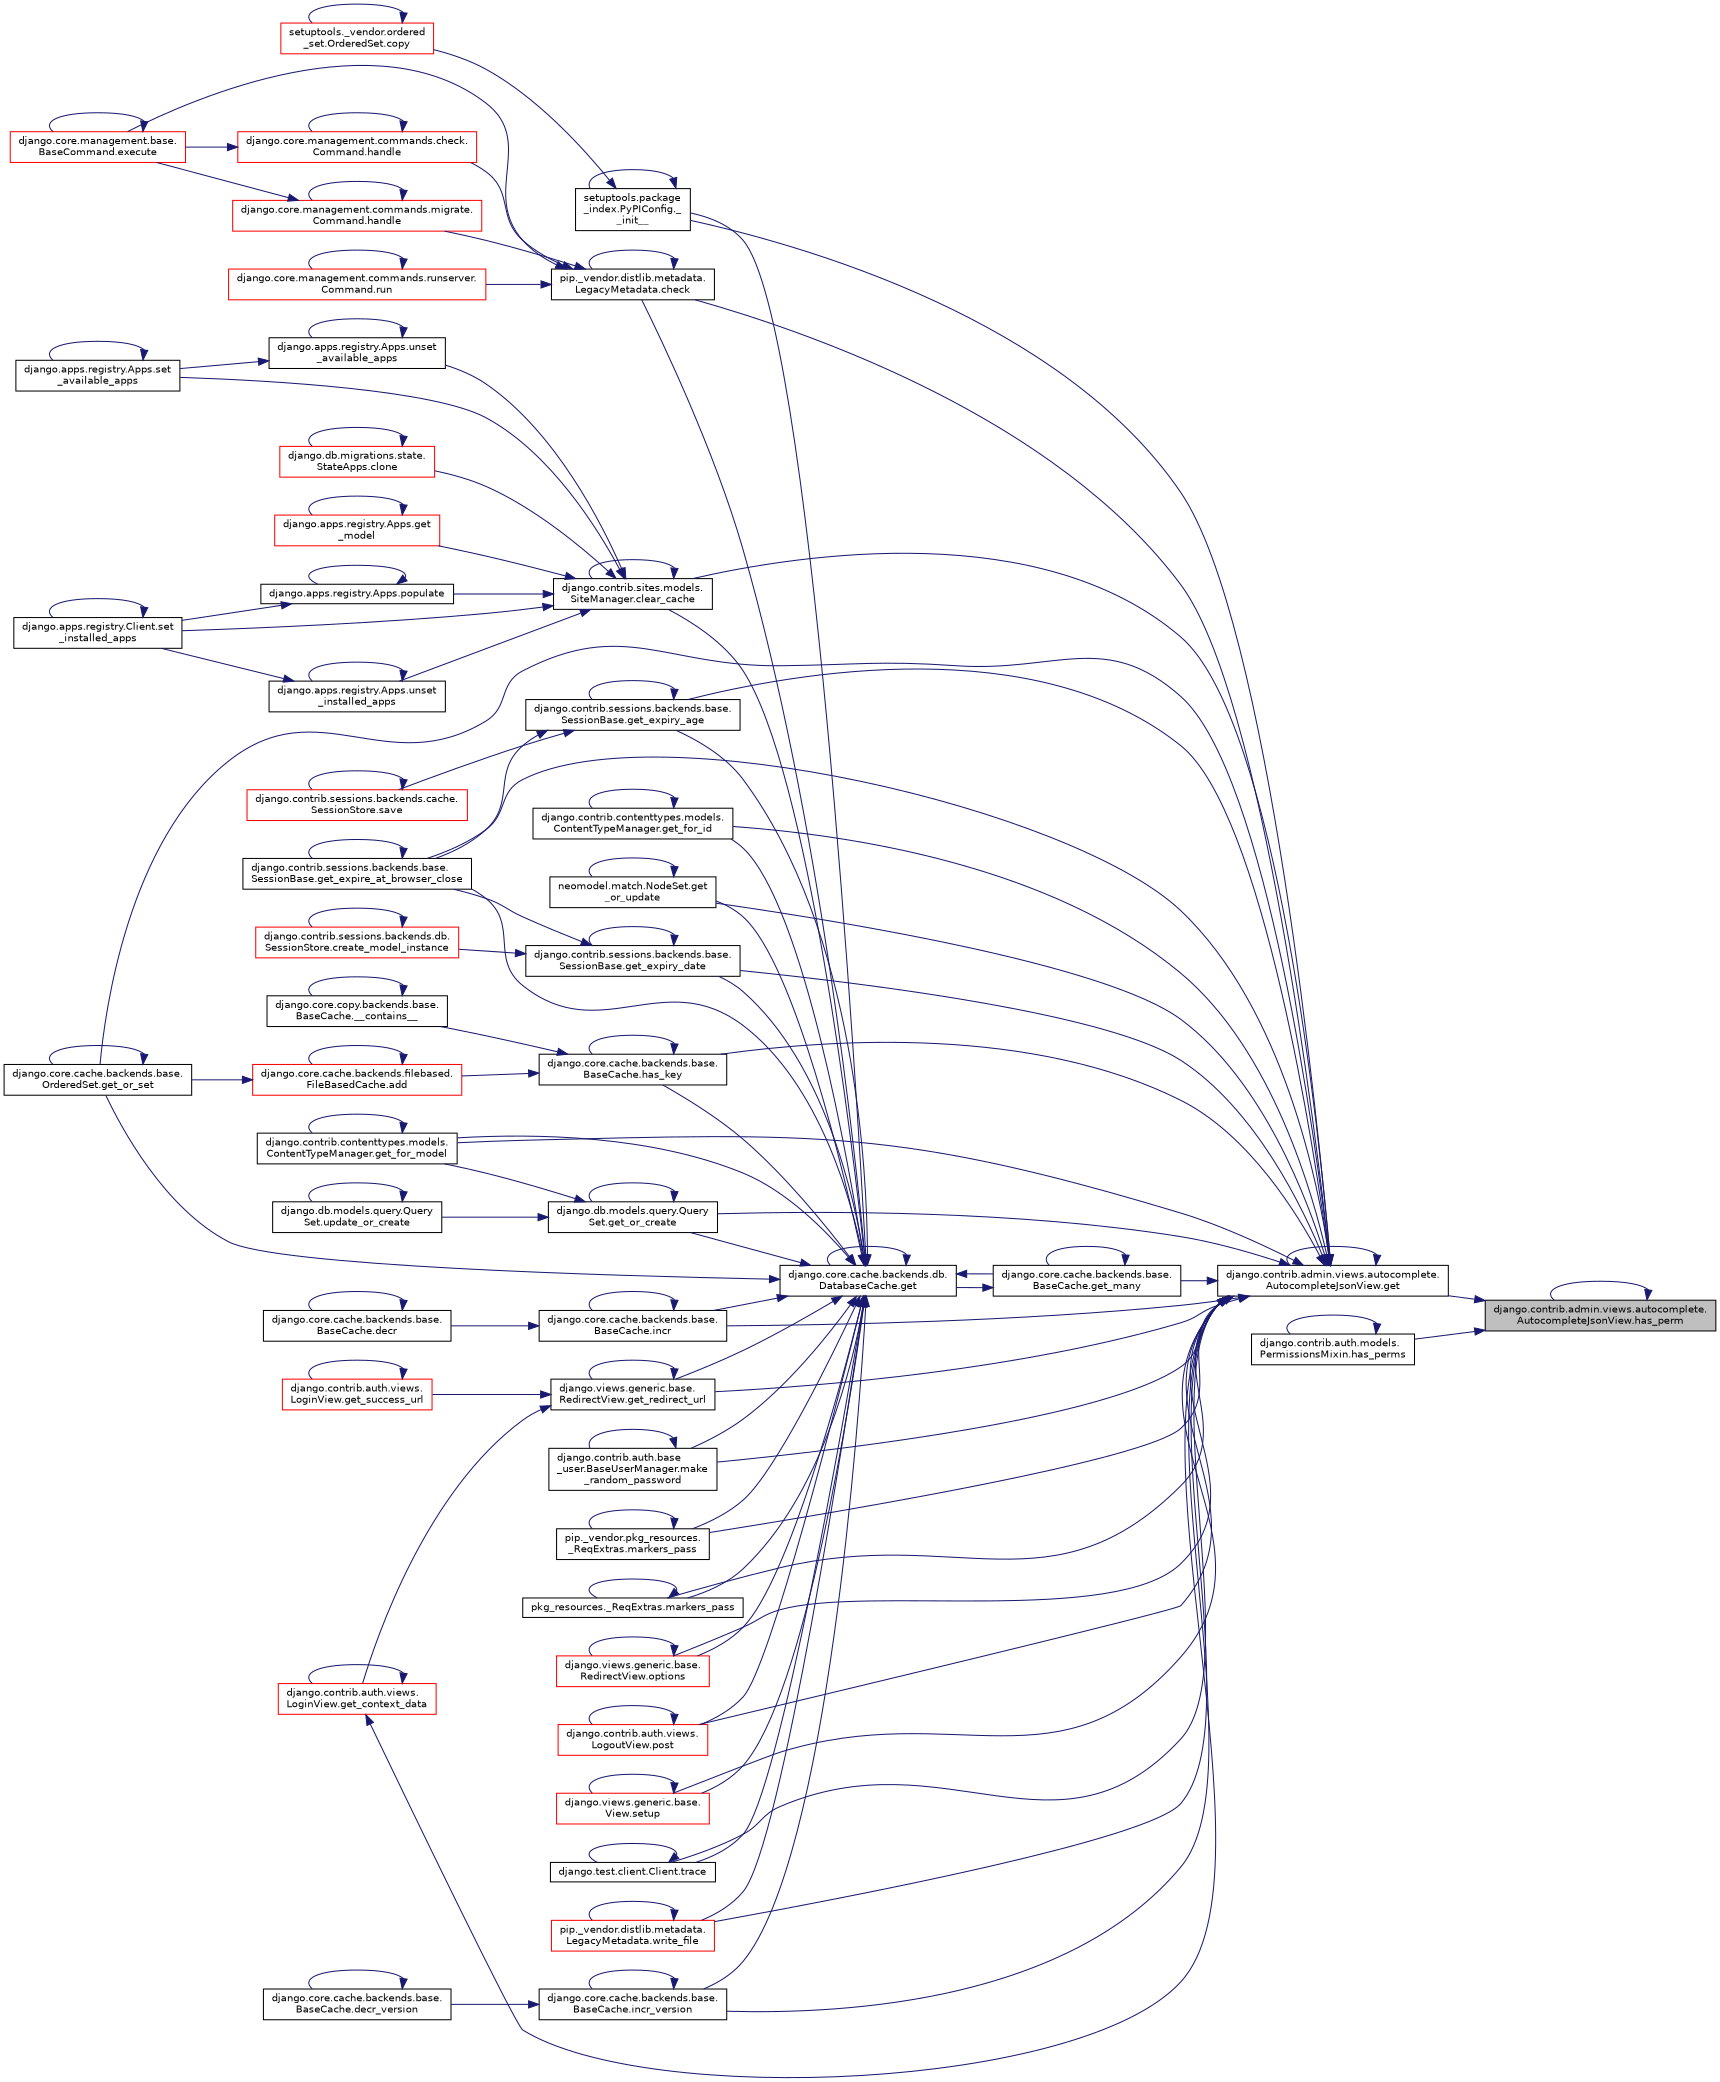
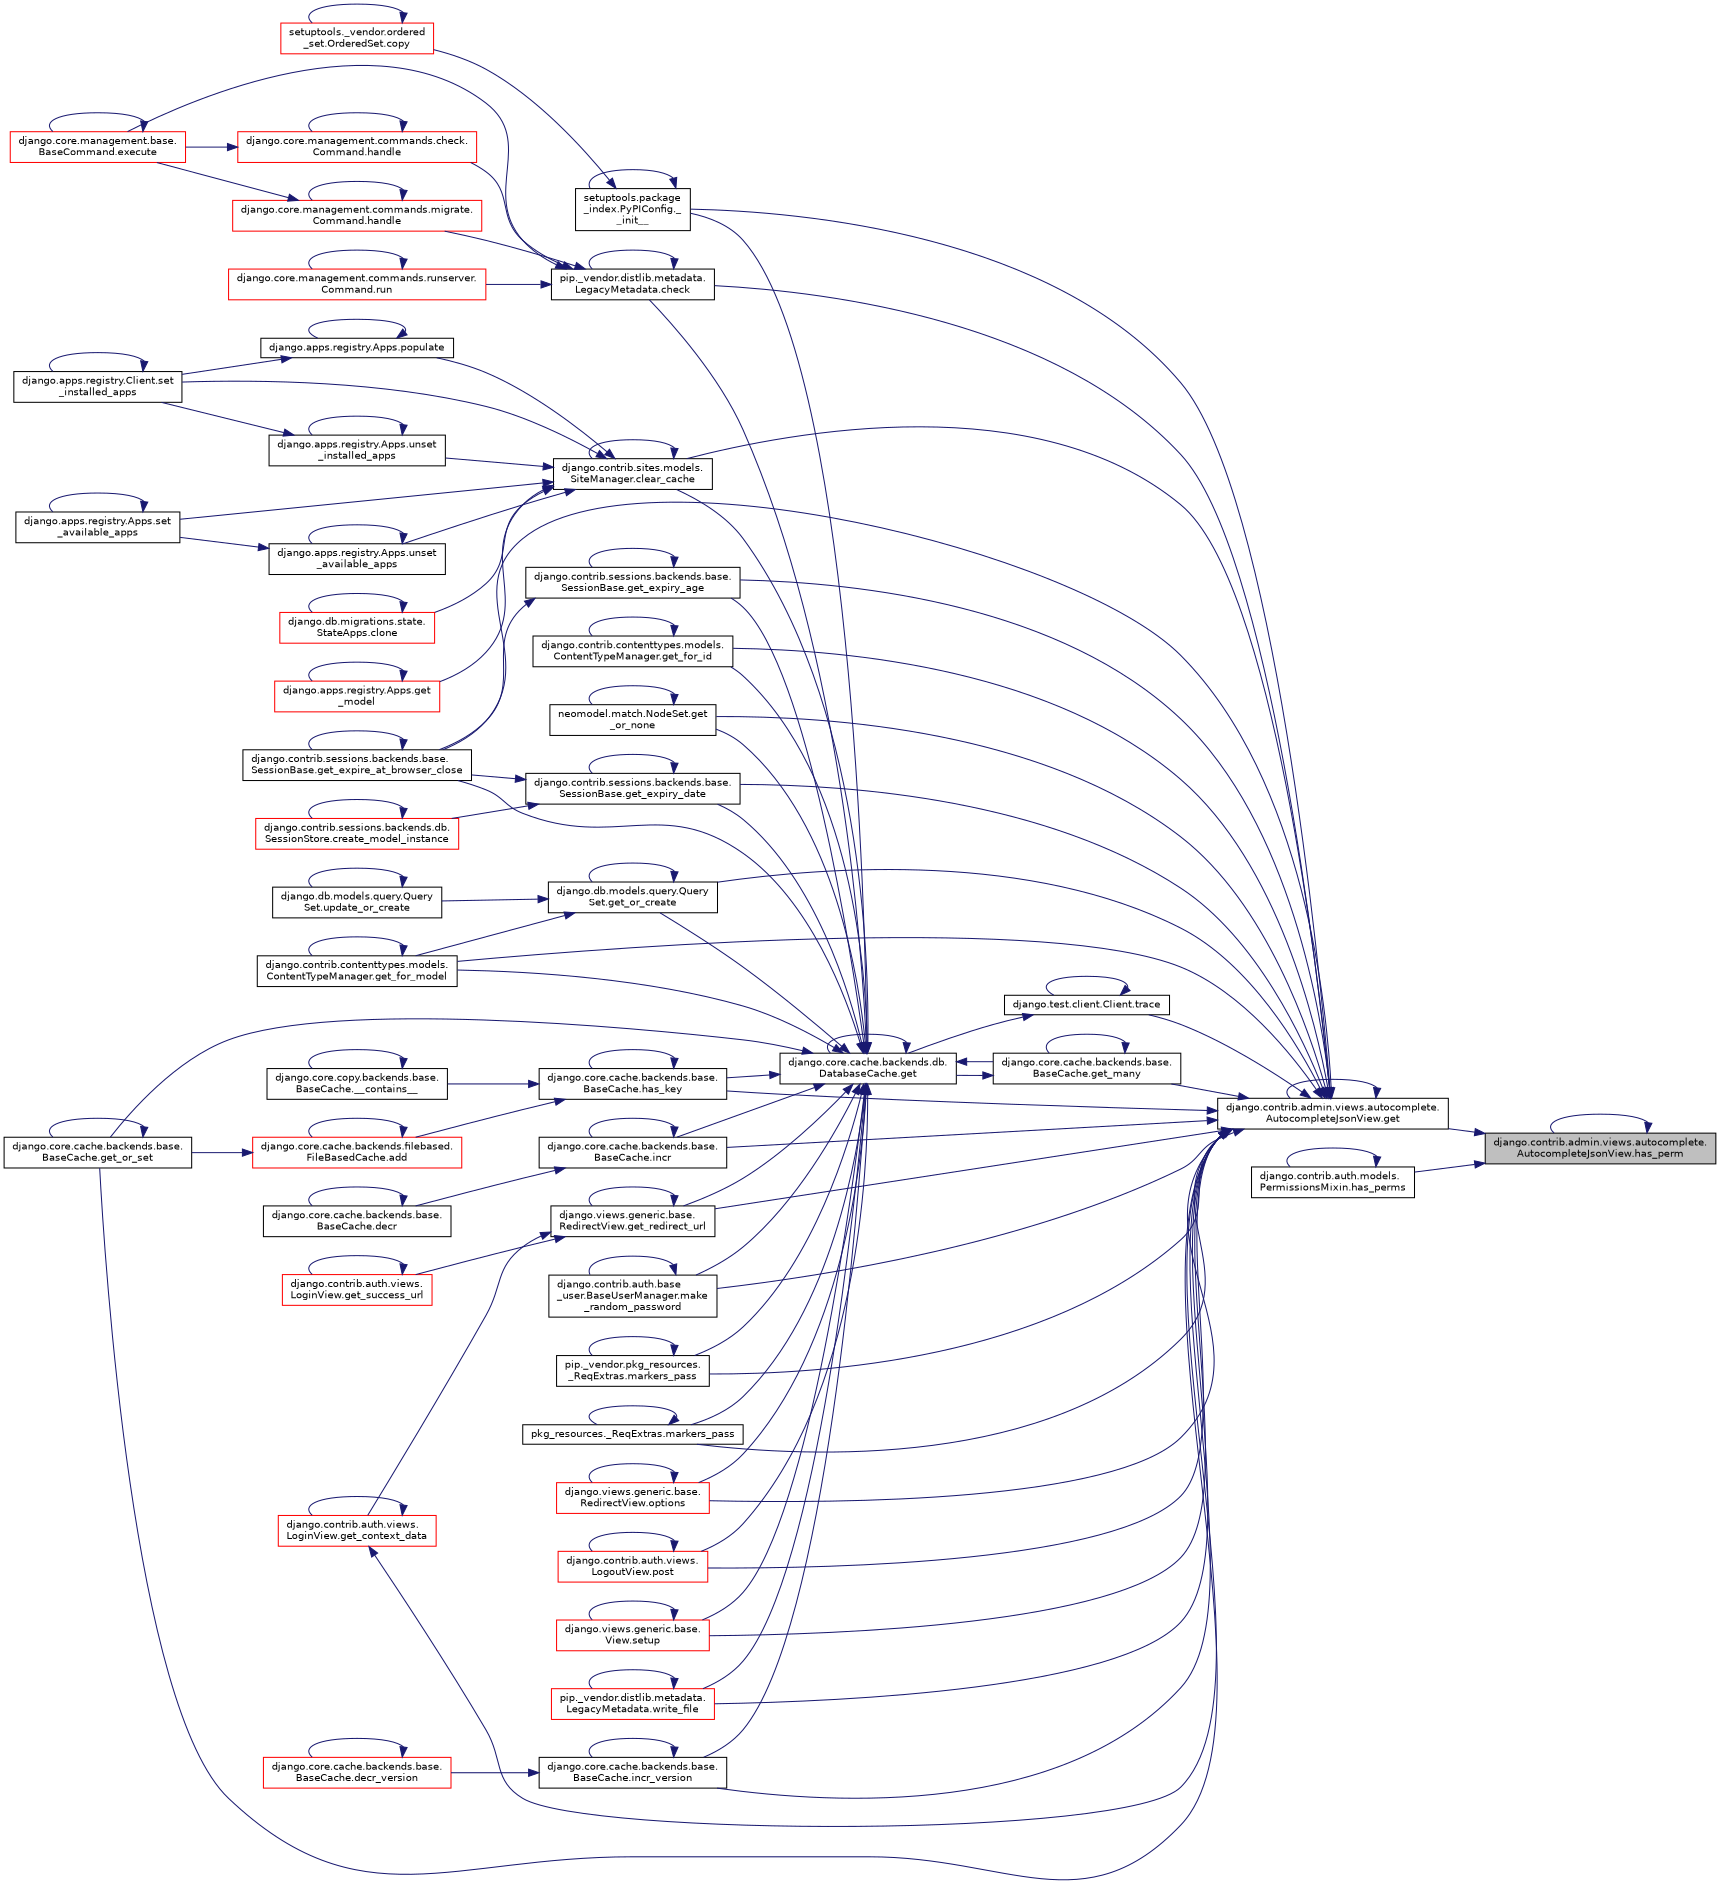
  digraph {
    rankdir=RL
    node [color=black fillcolor=white fontname=Helvetica fontsize=10 shape=record style=filled]
    edge [color=midnightblue dir=back fontname=Helvetica fontsize=10 labelfontname=Helvetica labelfontsize=10 style=solid]
    n1 [fillcolor=grey75 fontcolor=black height=0.2 label="django.contrib.admin.views.autocomplete.\lAutocompleteJsonView.has_perm" width=0.4]
    n2 [height=0.2 label="django.contrib.admin.views.autocomplete.\lAutocompleteJsonView.get" width=0.4]
    n3 [height=0.2 label="django.contrib.auth.models.\lPermissionsMixin.has_perms" width=0.4]
    n4 [height=0.2 label="setuptools.package\l_index.PyPIConfig._\l_init__" width=0.4]
    n5 [height=0.2 label="pip._vendor.distlib.metadata.\lLegacyMetadata.check" width=0.4]
    n6 [height=0.2 label="django.contrib.sites.models.\lSiteManager.clear_cache" width=0.4]
    n7 [height=0.2 label="django.contrib.sessions.backends.base.\lSessionBase.get_expire_at_browser_close" width=0.4]
    n8 [height=0.2 label="django.contrib.sessions.backends.base.\lSessionBase.get_expiry_age" width=0.4]
    n9 [height=0.2 label="django.contrib.sessions.backends.base.\lSessionBase.get_expiry_date" width=0.4]
    n10 [height=0.2 label="django.contrib.contenttypes.models.\lContentTypeManager.get_for_id" width=0.4]
    n11 [height=0.2 label="django.contrib.contenttypes.models.\lContentTypeManager.get_for_model" width=0.4]
    n12 [height=0.2 label="django.core.cache.backends.base.\lBaseCache.get_many" width=0.4]
    n13 [height=0.2 label="django.db.models.query.Query\lSet.get_or_create" width=0.4]
-   n14 [height=0.2 label="neomodel.match.NodeSet.get\l_or_update" width=0.4]
-   n15 [height=0.2 label="django.core.cache.backends.base.\lOrderedSet.get_or_set" width=0.4]
+   n14 [height=0.2 label="neomodel.match.NodeSet.get\l_or_none" width=0.4]
+   n15 [height=0.2 label="django.core.cache.backends.base.\lBaseCache.get_or_set" width=0.4]
    n16 [height=0.2 label="django.views.generic.base.\lRedirectView.get_redirect_url" width=0.4]
    n17 [height=0.2 label="django.core.cache.backends.base.\lBaseCache.has_key" width=0.4]
    n18 [height=0.2 label="django.core.cache.backends.base.\lBaseCache.incr" width=0.4]
    n19 [height=0.2 label="django.core.cache.backends.base.\lBaseCache.incr_version" width=0.4]
    n20 [height=0.2 label="django.contrib.auth.base\l_user.BaseUserManager.make\l_random_password" width=0.4]
    n21 [height=0.2 label="pip._vendor.pkg_resources.\l_ReqExtras.markers_pass" width=0.4]
    n22 [height=0.2 label="pkg_resources._ReqExtras.markers_pass" width=0.4]
    n23 [color=red height=0.2 label="django.views.generic.base.\lRedirectView.options" width=0.4]
    n24 [color=red height=0.2 label="django.contrib.auth.views.\lLogoutView.post" width=0.4]
    n25 [color=red height=0.2 label="django.views.generic.base.\lView.setup" width=0.4]
    n26 [height=0.2 label="django.test.client.Client.trace" width=0.4]
    n27 [color=red height=0.2 label="pip._vendor.distlib.metadata.\lLegacyMetadata.write_file" width=0.4]
    n28 [color=red height=0.2 label="setuptools._vendor.ordered\l_set.OrderedSet.copy" width=0.4]
    n29 [color=red height=0.2 label="django.core.management.base.\lBaseCommand.execute" width=0.4]
    n30 [color=red height=0.2 label="django.core.management.commands.check.\lCommand.handle" width=0.4]
    n31 [color=red height=0.2 label="django.core.management.commands.migrate.\lCommand.handle" width=0.4]
    n32 [color=red height=0.2 label="django.core.management.commands.runserver.\lCommand.run" width=0.4]
    n33 [color=red height=0.2 label="django.db.migrations.state.\lStateApps.clone" width=0.4]
    n34 [color=red height=0.2 label="django.apps.registry.Apps.get\l_model" width=0.4]
    n35 [height=0.2 label="django.apps.registry.Apps.populate" width=0.4]
    n36 [height=0.2 label="django.apps.registry.Client.set\l_installed_apps" width=0.4]
    n37 [height=0.2 label="django.apps.registry.Apps.set\l_available_apps" width=0.4]
    n38 [height=0.2 label="django.apps.registry.Apps.unset\l_available_apps" width=0.4]
    n39 [height=0.2 label="django.apps.registry.Apps.unset\l_installed_apps" width=0.4]
-   n40 [color=red height=0.2 label="django.contrib.sessions.backends.cache.\lSessionStore.save" width=0.4]
    n41 [color=red height=0.2 label="django.contrib.sessions.backends.db.\lSessionStore.create_model_instance" width=0.4]
    n42 [height=0.2 label="django.core.cache.backends.db.\lDatabaseCache.get" width=0.4]
    n43 [height=0.2 label="django.db.models.query.Query\lSet.update_or_create" width=0.4]
    n44 [color=red height=0.2 label="django.contrib.auth.views.\lLoginView.get_context_data" width=0.4]
    n45 [color=red height=0.2 label="django.contrib.auth.views.\lLoginView.get_success_url" width=0.4]
    n46 [height=0.2 label="django.core.copy.backends.base.\lBaseCache.__contains__" width=0.4]
    n47 [color=red height=0.2 label="django.core.cache.backends.filebased.\lFileBasedCache.add" width=0.4]
    n48 [height=0.2 label="django.core.cache.backends.base.\lBaseCache.decr" width=0.4]
-   n49 [height=0.2 label="django.core.cache.backends.base.\lBaseCache.decr_version" width=0.4]
+   n49 [color=red height=0.2 label="django.core.cache.backends.base.\lBaseCache.decr_version" width=0.4]
    n1 -> n1
    n1 -> n2
    n1 -> n3
    n2 -> n2
    n2 -> n4
    n2 -> n5
    n2 -> n6
    n2 -> n7
    n2 -> n8
    n2 -> n9
    n2 -> n10
    n2 -> n11
    n2 -> n12
    n2 -> n13
    n2 -> n14
    n2 -> n15
    n2 -> n16
    n2 -> n17
    n2 -> n18
    n2 -> n19
    n2 -> n20
    n2 -> n21
    n2 -> n22
    n2 -> n23
    n2 -> n24
    n2 -> n25
    n2 -> n26
    n2 -> n27
    n3 -> n3
    n4 -> n4
    n4 -> n28
    n5 -> n5
    n5 -> n29
    n5 -> n30
    n5 -> n31
    n5 -> n32
    n6 -> n6
    n6 -> n33
    n6 -> n34
    n6 -> n35
    n6 -> n36
    n6 -> n37
    n6 -> n38
    n6 -> n39
    n7 -> n7
    n8 -> n7
    n8 -> n8
-   n8 -> n40
    n9 -> n7
    n9 -> n9
    n9 -> n41
    n10 -> n10
    n11 -> n11
    n12 -> n12
    n12 -> n42
    n13 -> n11
    n13 -> n13
    n13 -> n43
    n14 -> n14
    n15 -> n15
    n16 -> n16
    n16 -> n44
    n16 -> n45
    n17 -> n17
    n17 -> n46
    n17 -> n47
    n18 -> n18
    n18 -> n48
    n19 -> n19
    n19 -> n49
    n20 -> n20
    n21 -> n21
    n22 -> n22
    n23 -> n23
    n24 -> n24
    n25 -> n25
    n26 -> n26
    n27 -> n27
    n28 -> n28
    n29 -> n29
    n30 -> n29
    n30 -> n30
    n31 -> n29
    n31 -> n31
    n32 -> n32
    n33 -> n33
    n34 -> n34
    n35 -> n35
    n35 -> n36
    n36 -> n36
    n37 -> n37
    n38 -> n37
    n38 -> n38
    n39 -> n36
    n39 -> n39
-   n40 -> n40
    n41 -> n41
    n42 -> n4
    n42 -> n5
    n42 -> n6
    n42 -> n7
    n42 -> n8
    n42 -> n9
    n42 -> n10
    n42 -> n11
    n42 -> n12
    n42 -> n13
    n42 -> n14
    n42 -> n15
    n42 -> n16
    n42 -> n17
    n42 -> n18
    n42 -> n19
    n42 -> n20
    n42 -> n21
    n42 -> n22
    n42 -> n23
    n42 -> n24
    n42 -> n25
-   n42 -> n26
+   n26 -> n42
    n42 -> n27
    n42 -> n42
    n43 -> n43
    n44 -> n2
    n44 -> n44
    n45 -> n45
    n46 -> n46
    n47 -> n15
    n47 -> n47
    n48 -> n48
    n49 -> n49
  }
